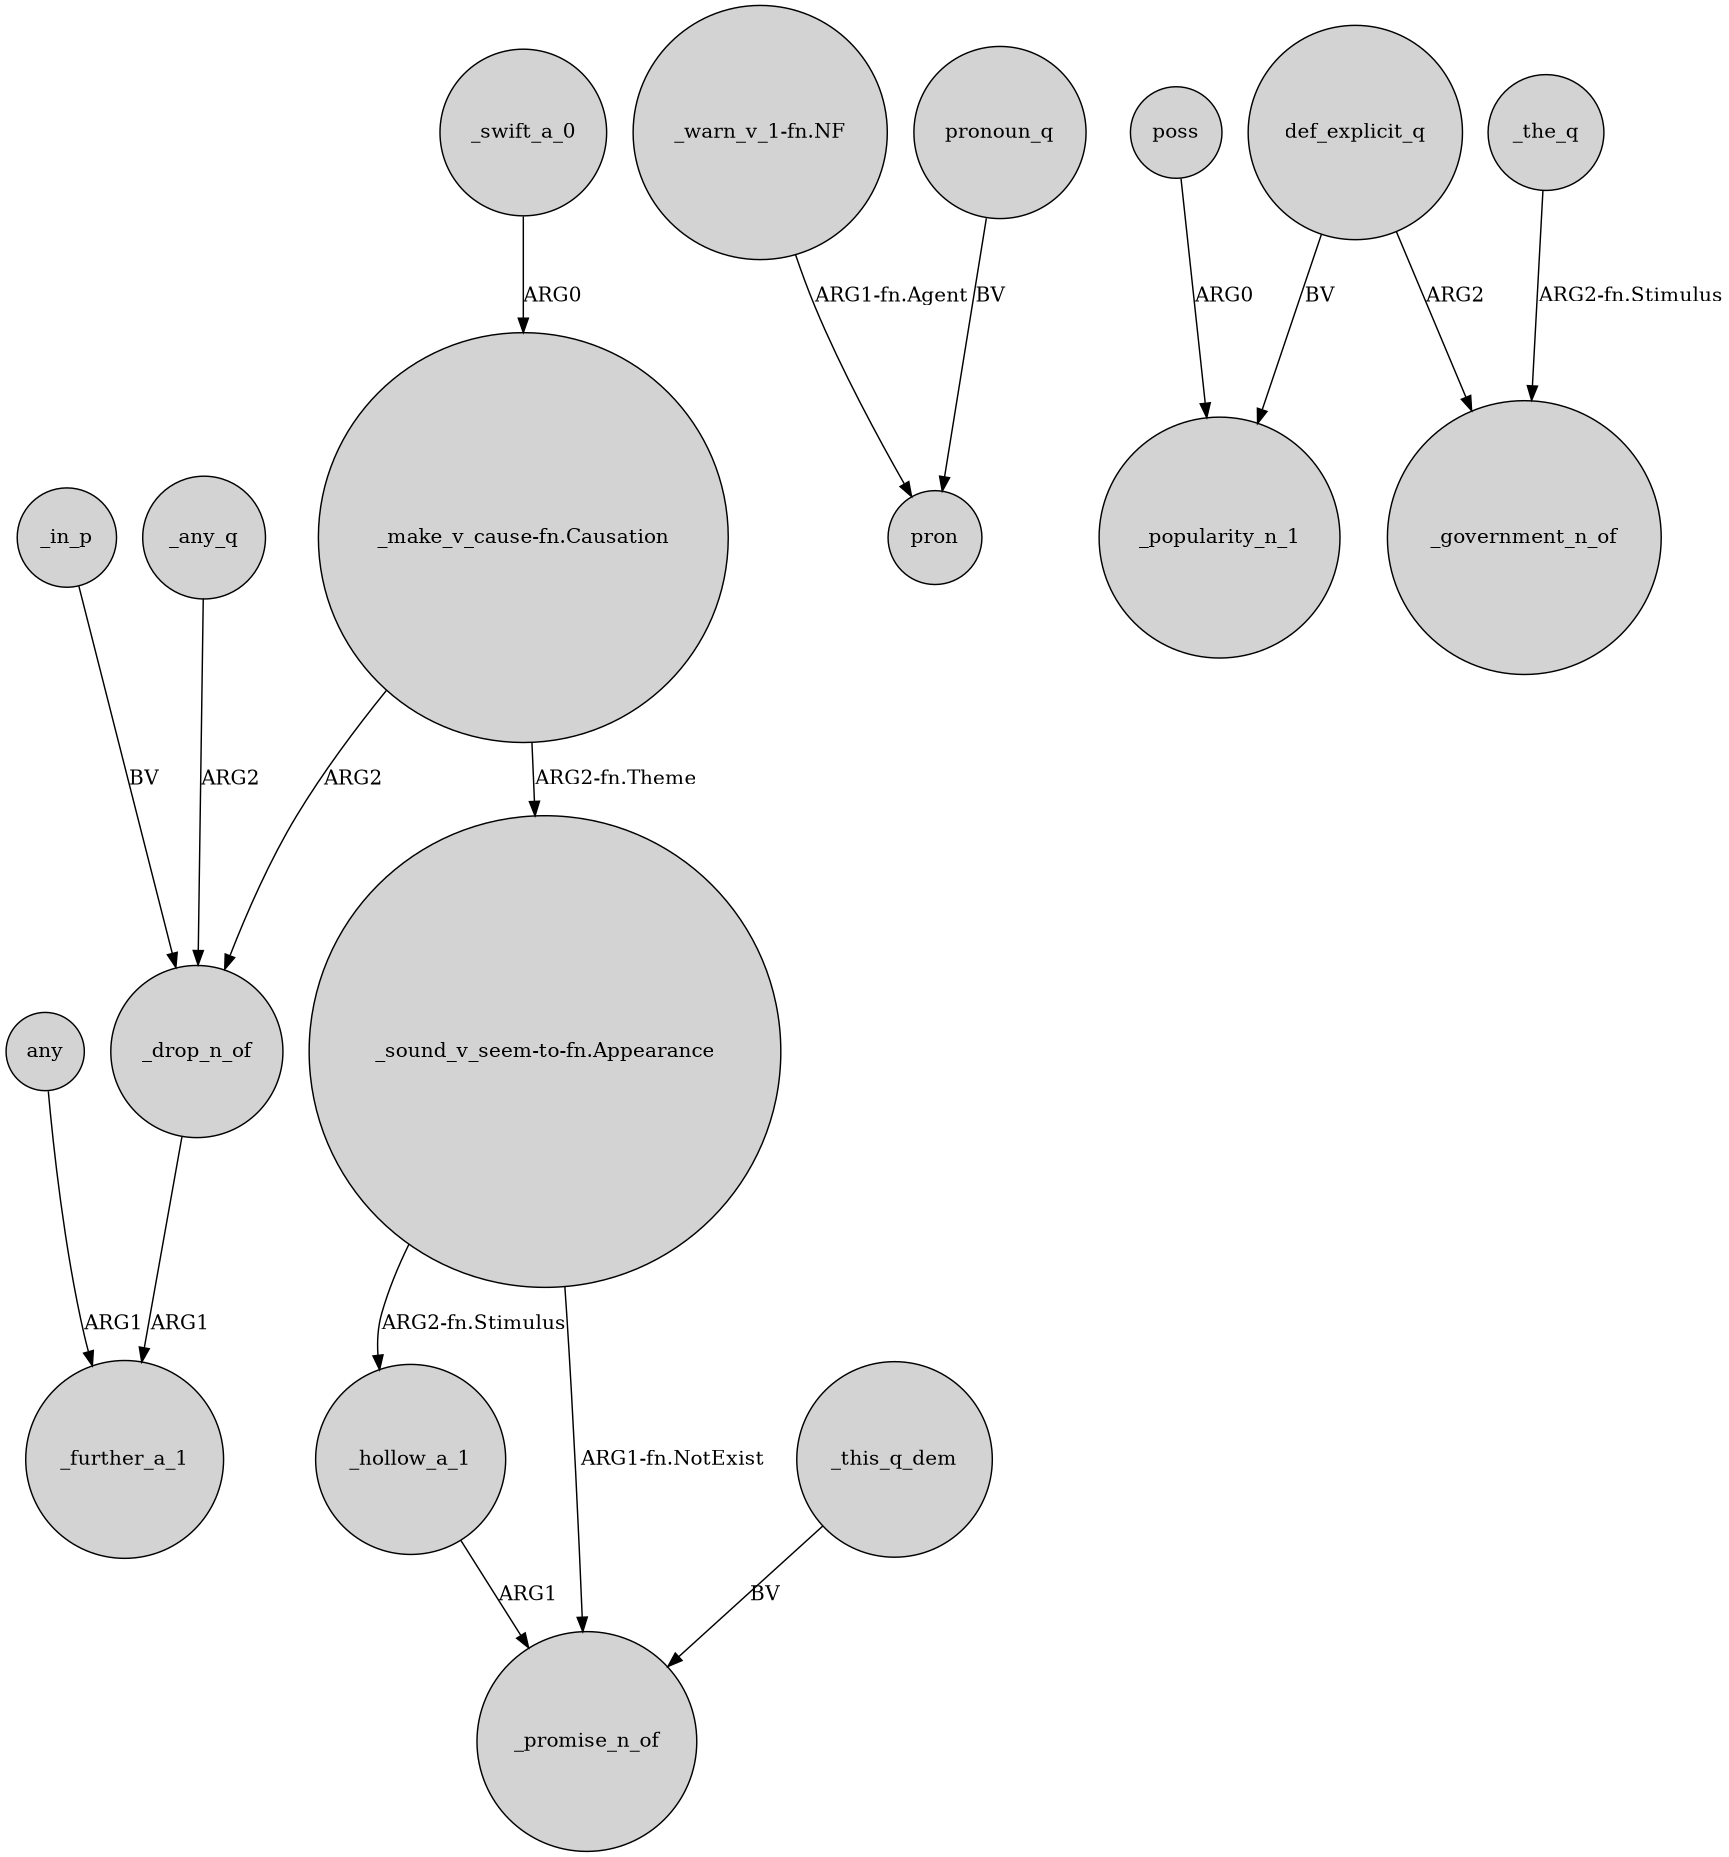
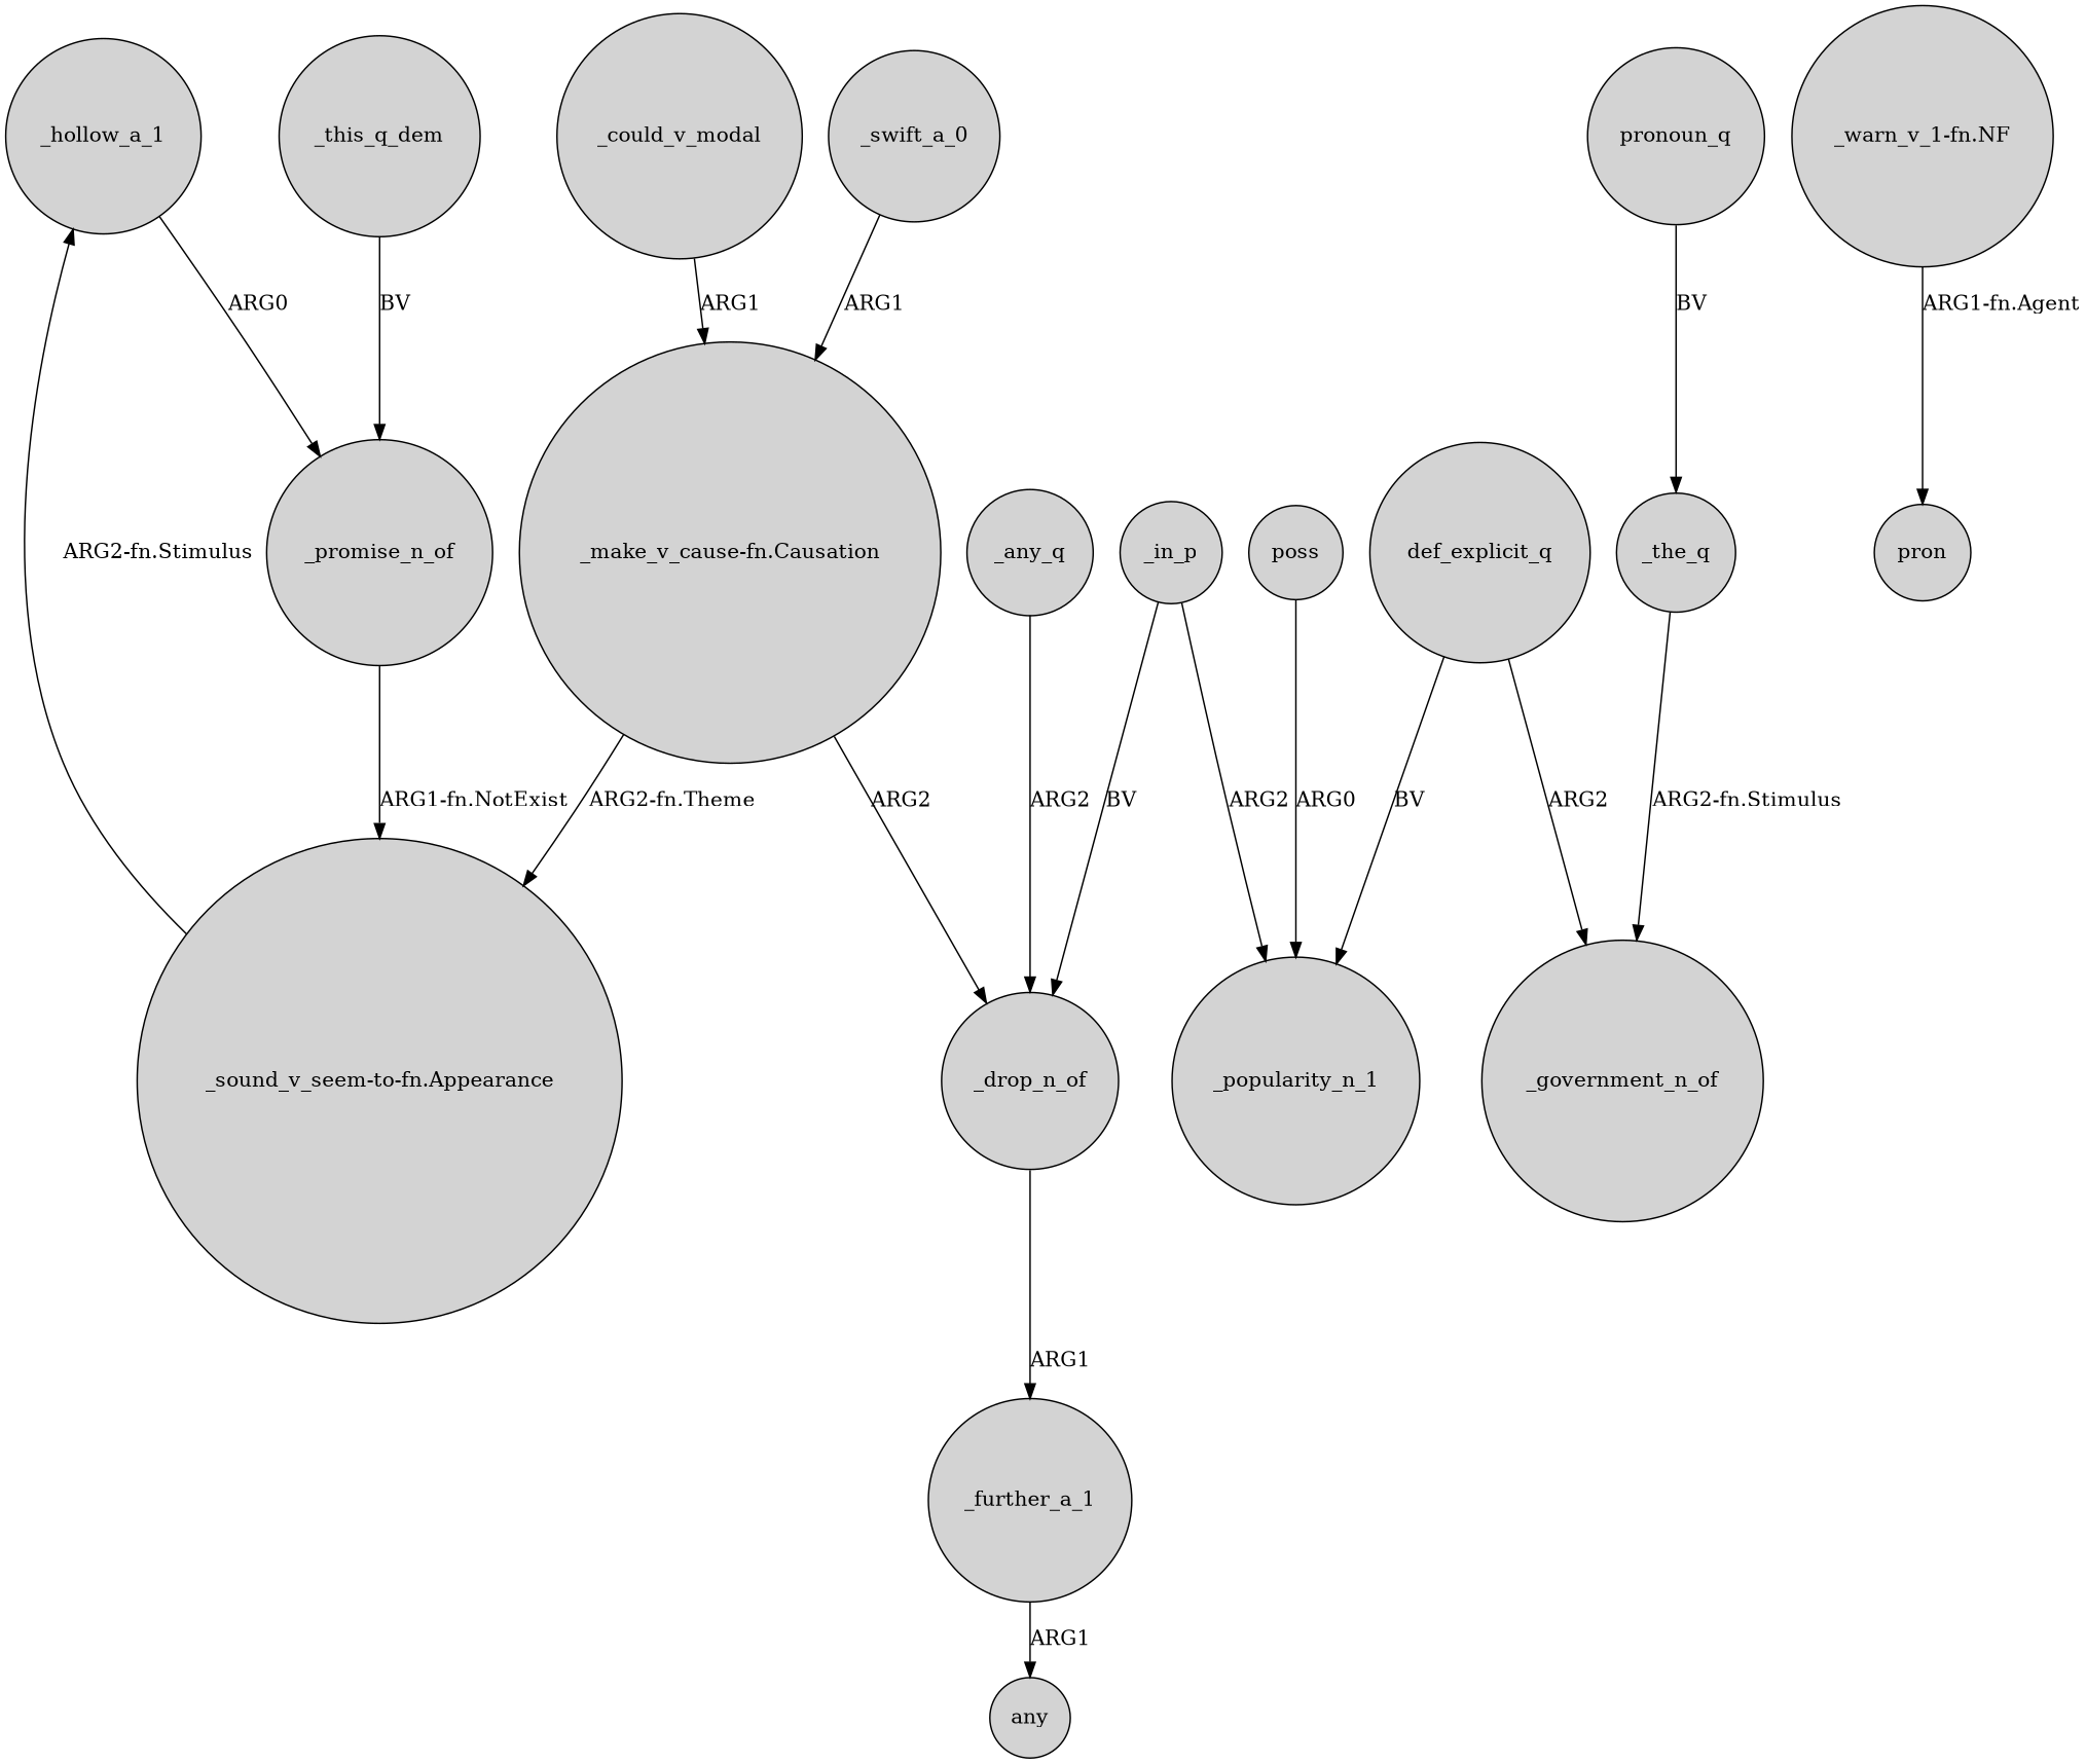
  digraph {
    node [shape=circle style=filled]
    _hollow_a_1
    _promise_n_of
+   _could_v_modal
    "_make_v_cause-fn.Causation"
    "_sound_v_seem-to-fn.Appearance"
    _drop_n_of
    _further_a_1
    "_warn_v_1-fn.NF"
    pron
    _in_p
    _popularity_n_1
    poss
    pronoun_q
    def_explicit_q
    _government_n_of
    n16 [label=any]
    n17 [label=_swift_a_0]
    _the_q
    _this_q_dem
    _any_q
-   _hollow_a_1 -> _promise_n_of [label=ARG1]
+   _hollow_a_1 -> _promise_n_of [label=ARG0]
+   _could_v_modal -> "_make_v_cause-fn.Causation" [label=ARG1]
    "_make_v_cause-fn.Causation" -> "_sound_v_seem-to-fn.Appearance" [label="ARG2-fn.Theme"]
    "_make_v_cause-fn.Causation" -> _drop_n_of [label=ARG2]
    "_sound_v_seem-to-fn.Appearance" -> _hollow_a_1 [label="ARG2-fn.Stimulus"]
-   "_sound_v_seem-to-fn.Appearance" -> _promise_n_of [label="ARG1-fn.NotExist"]
+   _promise_n_of -> "_sound_v_seem-to-fn.Appearance" [label="ARG1-fn.NotExist"]
    _drop_n_of -> _further_a_1 [label=ARG1]
    "_warn_v_1-fn.NF" -> pron [label="ARG1-fn.Agent"]
    _in_p -> _drop_n_of [label=BV]
+   _in_p -> _popularity_n_1 [label=ARG2]
    poss -> _popularity_n_1 [label=ARG0]
-   pronoun_q -> pron [label=BV]
+   pronoun_q -> _the_q [label=BV]
    def_explicit_q -> _popularity_n_1 [label=BV]
    def_explicit_q -> _government_n_of [label=ARG2]
-   n16 -> _further_a_1 [label=ARG1]
-   n17 -> "_make_v_cause-fn.Causation" [label=ARG0]
+   _further_a_1 -> n16 [label=ARG1]
+   n17 -> "_make_v_cause-fn.Causation" [label=ARG1]
    _the_q -> _government_n_of [label="ARG2-fn.Stimulus"]
    _this_q_dem -> _promise_n_of [label=BV]
    _any_q -> _drop_n_of [label=ARG2]
  }
